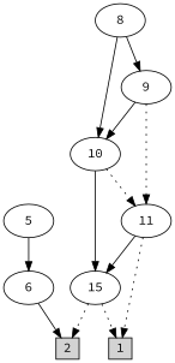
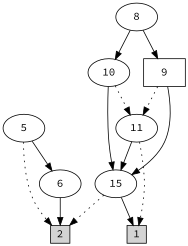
  digraph {
    fontname="Source Code Pro"
    node [fontname="Source Code Pro"]
    edge [fontname="Source Code Pro" style=filled]
    n1 [height=0.3 label=2 shape=box style=filled width=0.3]
    n2 [height=0.3 label=1 shape=box style=filled width=0.3]
    n3 [label=5]
    n4 [label=6]
    n5 [label=8]
-   n6 [label=9]
+   n6 [label=9 shape=box]
    n7 [label=10]
    n8 [label=11]
    n9 [label=15]
+   n3 -> n1 [style=dotted]
    n3 -> n4
    n4 -> n1
    n5 -> n6
    n5 -> n7
-   n6 -> n7
+   n6 -> n9
    n6 -> n8 [style=dotted]
    n7 -> n8 [style=dotted]
    n7 -> n9
    n8 -> n2 [style=dotted]
    n8 -> n9
    n9 -> n1 [style=dotted]
-   n9 -> n2 [style=dotted]
+   n9 -> n2
  }
